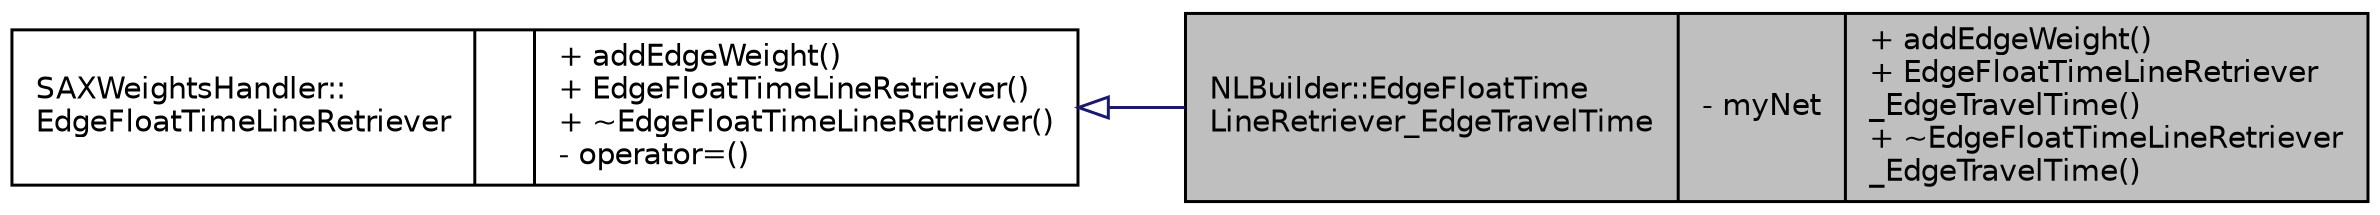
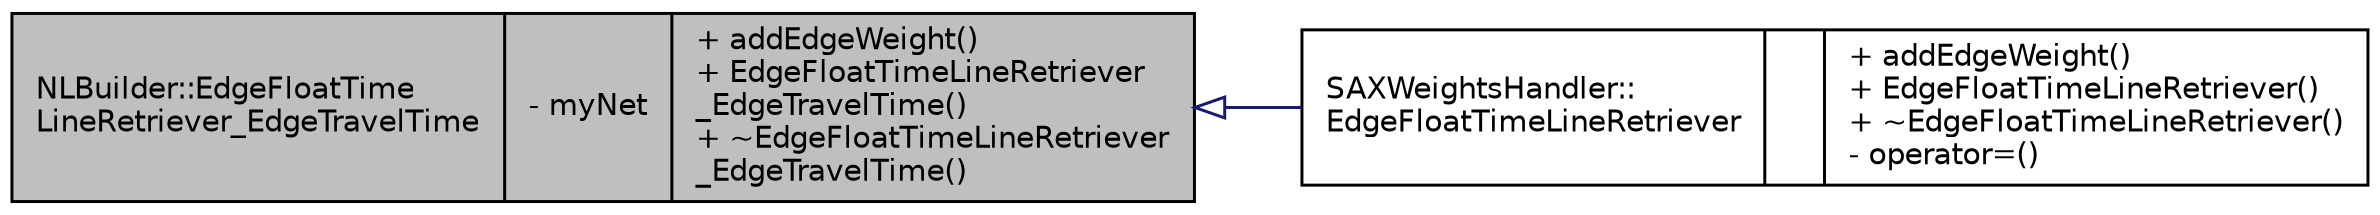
  digraph {
    rankdir=LR
    fontname="DejaVu Sans"
    node [color=black fontname="DejaVu Sans" fontsize=10 shape=record style=filled]
    n1 [fillcolor=grey75 fontcolor=black height=0.2 label="{NLBuilder::EdgeFloatTime\lLineRetriever_EdgeTravelTime\n|- myNet\l|+ addEdgeWeight()\l+ EdgeFloatTimeLineRetriever\l_EdgeTravelTime()\l+ ~EdgeFloatTimeLineRetriever\l_EdgeTravelTime()\l}" width=0.4]
    n2 [fillcolor=white height=0.2 label="{SAXWeightsHandler::\lEdgeFloatTimeLineRetriever\n||+ addEdgeWeight()\l+ EdgeFloatTimeLineRetriever()\l+ ~EdgeFloatTimeLineRetriever()\l- operator=()\l}" width=0.4]
-   n2 -> n1 [arrowtail=onormal color=midnightblue dir=back fontname="DejaVu Sans" fontsize=10 labelfontname=Helvetica labelfontsize=10 style=solid]
+   n1 -> n2 [arrowtail=onormal color=midnightblue dir=back fontname="DejaVu Sans" fontsize=10 labelfontname=Helvetica labelfontsize=10 style=solid]
  }
